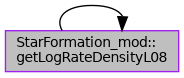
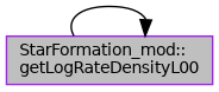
  digraph {
    rankdir=LR
-   n1 [color=purple fillcolor=grey75 fontcolor=black fontname=Helvetica fontsize=10 height=0.2 label="StarFormation_mod::\lgetLogRateDensityL08" shape=record style=filled width=0.4]
+   n1 [color=purple fillcolor=grey75 fontcolor=black fontname=Helvetica fontsize=10 height=0.2 label="StarFormation_mod::\lgetLogRateDensityL00" shape=record style=filled width=0.4]
    n1 -> n1 [color=black fontname=Helvetica fontsize=10 labelfontname=Helvetica labelfontsize=10 style=solid]
  }
